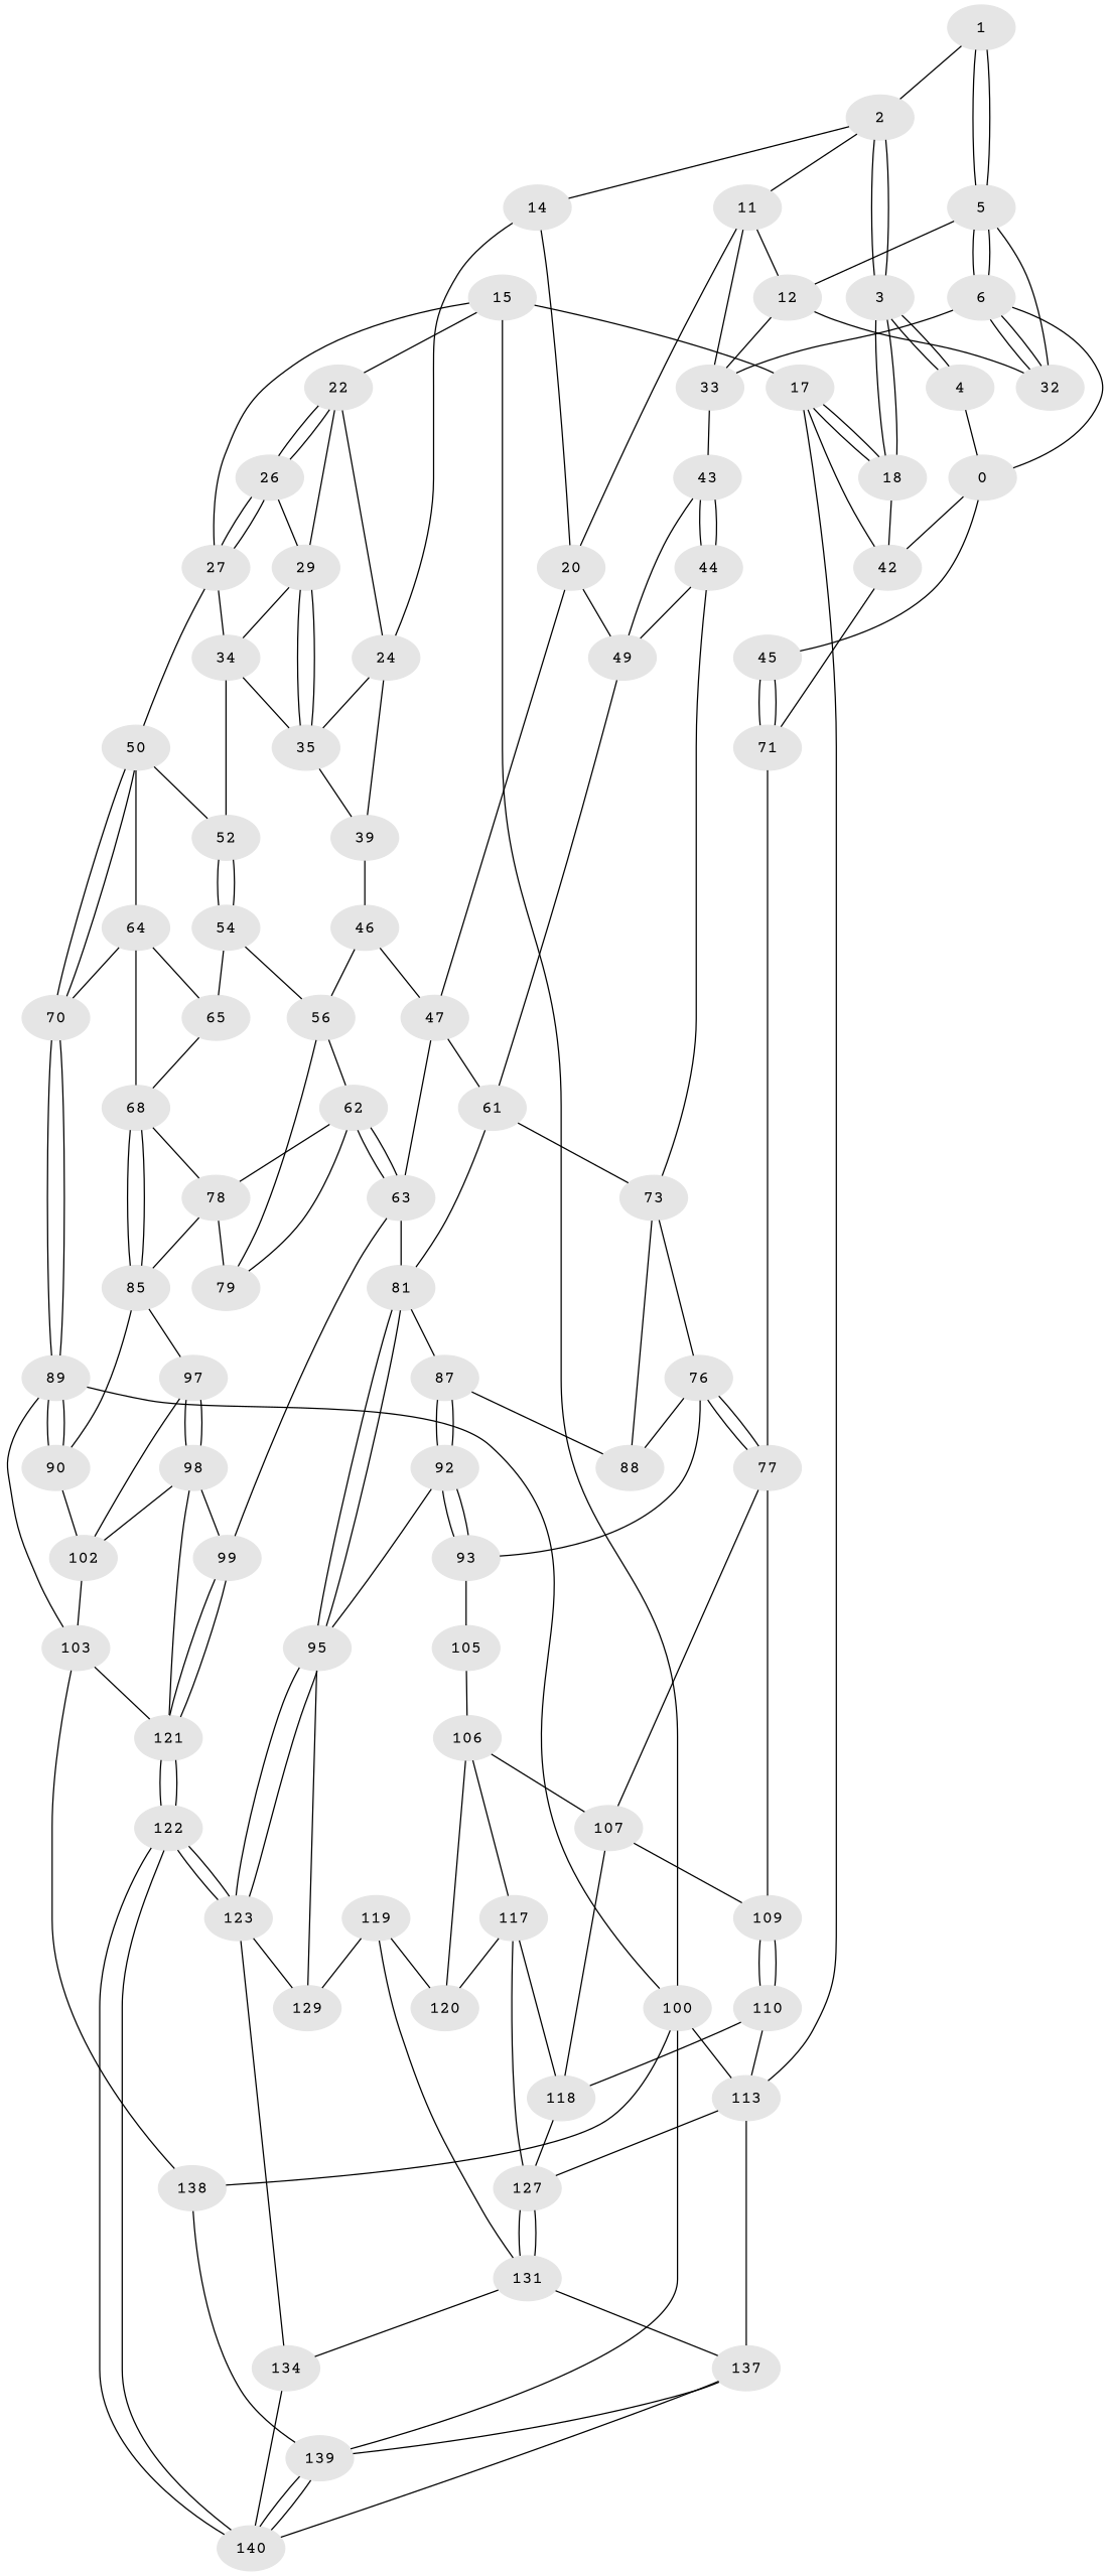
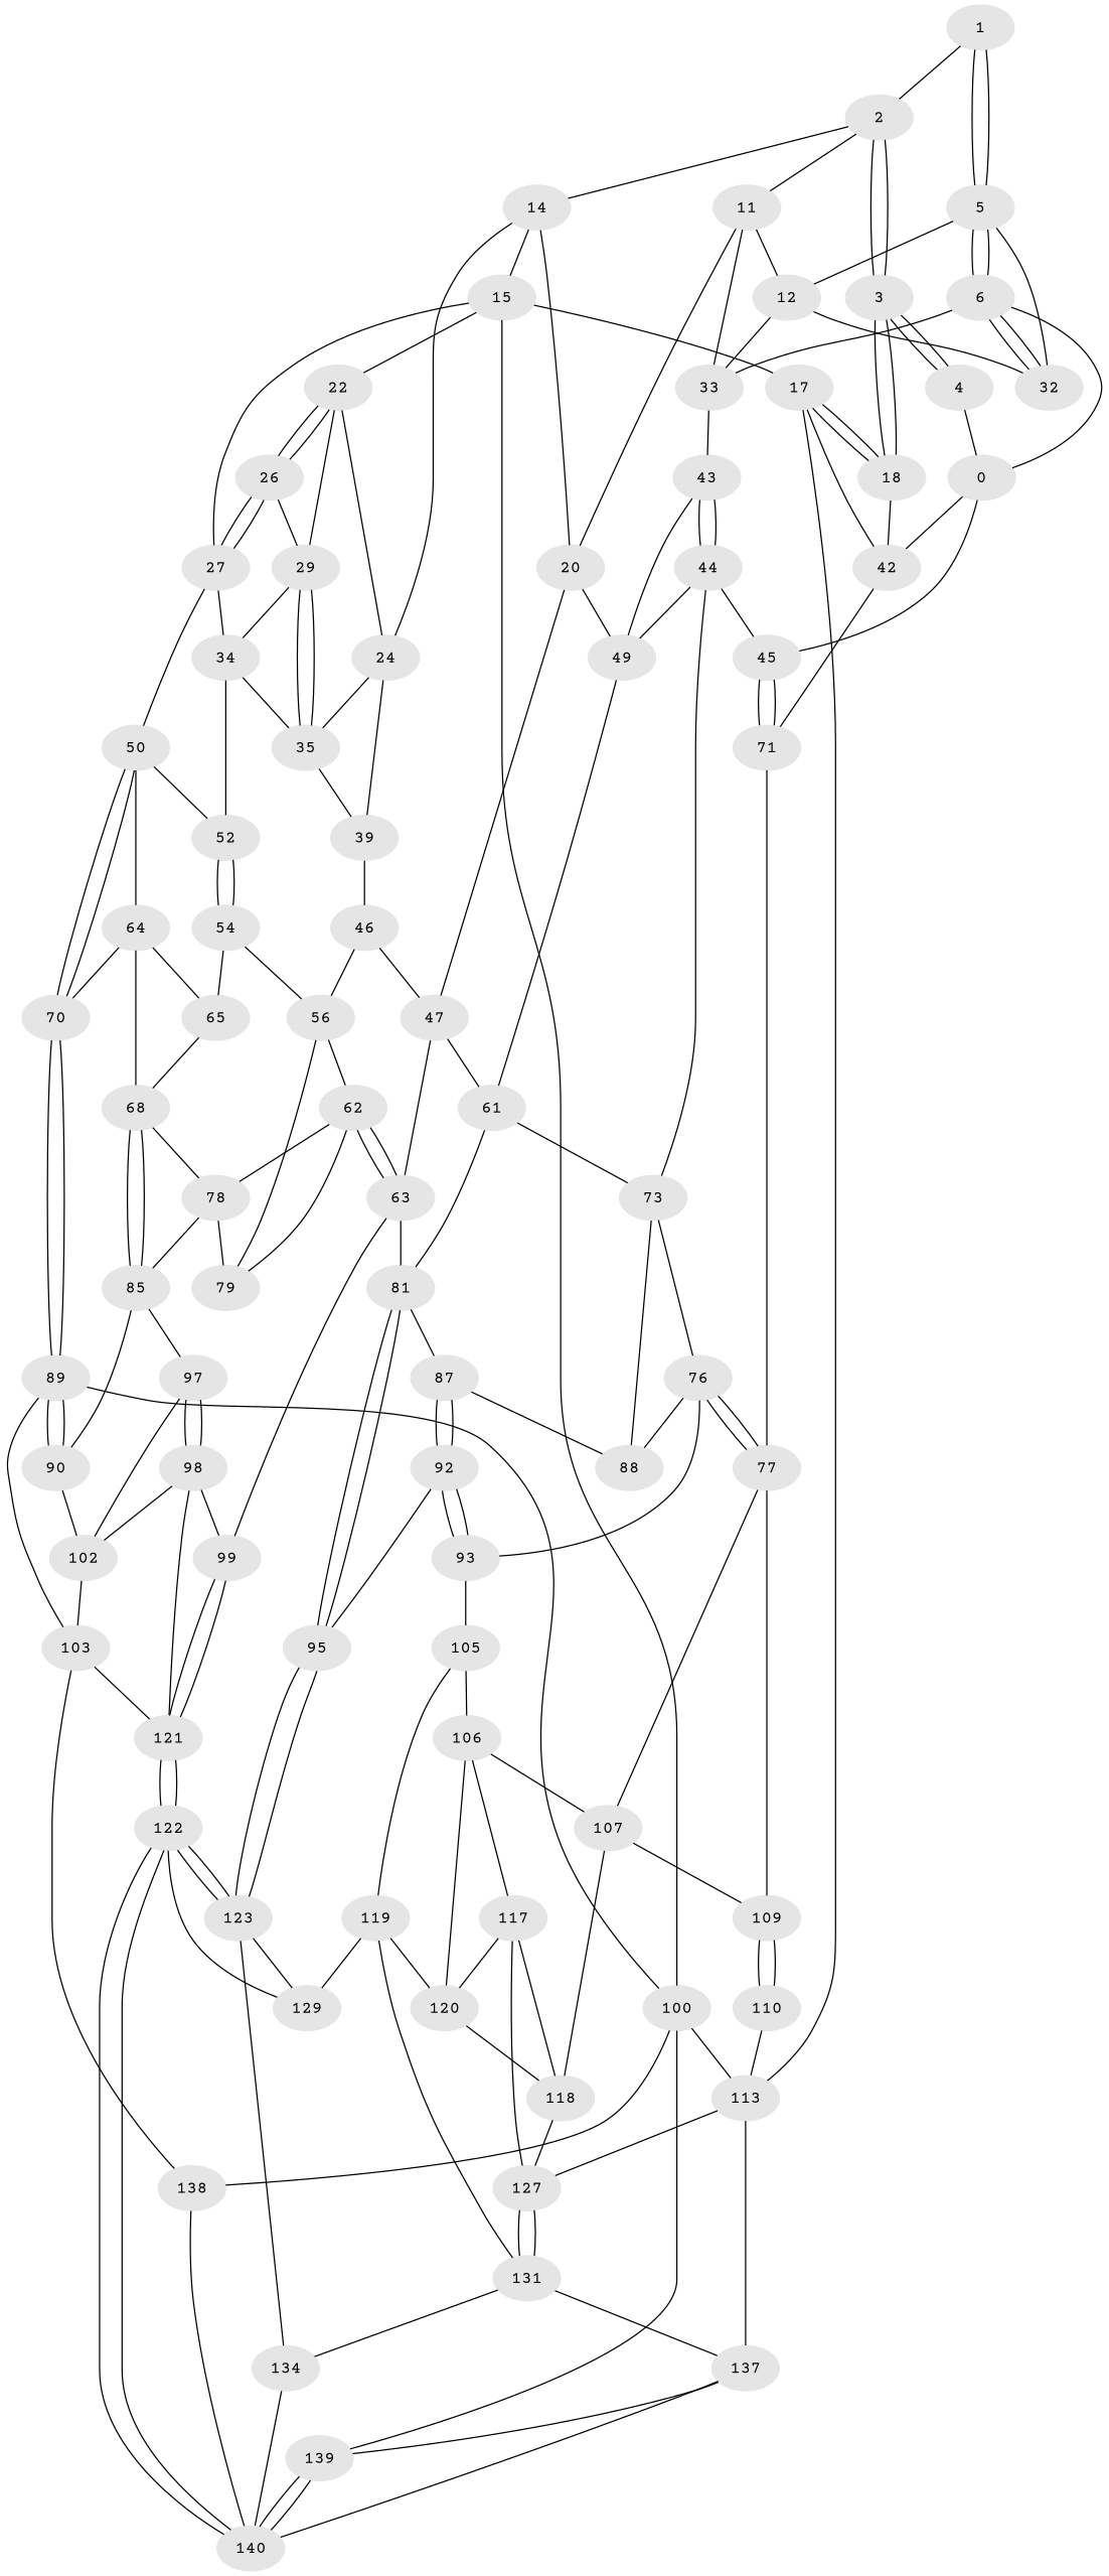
  graph {
    fontname="Courier Prime"
    node [color=gray90 fontname="Courier Prime" style=filled]
    edge [fontname="Courier Prime"]
    2 [super="+10"]
    1
    5 [super="+13"]
    3
    11 [super="+21"]
    14 [super="+19"]
    6 [super="+7"]
    12 [super="+31"]
    32
    4 [super="+9"]
    18 [super="+40"]
    33 [super="+36"]
    20 [super="+48"]
    15 [super="+16"]
    24 [super="+25"]
    n16 [label=0 super="+41"]
    42 [super="+53"]
    45
    43
    71 [super="+72"]
    47 [super="+60"]
    49 [super="+58"]
    17
    22 [super="+23"]
    27 [super="+28"]
    100 [super="+142"]
    35 [super="+38"]
    39
    113 [super="+136"]
    26
    29 [super="+30"]
    34 [super="+37"]
    50 [super="+51"]
    138
    139 [super="+143"]
    127 [super="+128"]
    137 [super="+144"]
    61 [super="+74"]
    63 [super="+80"]
    46
    52
    64 [super="+67"]
    70
    44 [super="+59"]
    54 [super="+55"]
    56 [super="+57"]
    77 [super="+108"]
    73 [super="+75"]
    76 [super="+91"]
    88
    62 [super="+83"]
    79
    81 [super="+82"]
    99
    65 [super="+66"]
    68 [super="+69"]
    89 [super="+101"]
    78 [super="+84"]
    87
    95 [super="+96"]
    85 [super="+86"]
    121 [super="+124"]
    90
    97
    103 [super="+132"]
    107 [super="+111"]
    109
    110 [super="+112"]
    118 [super="+126"]
    93 [super="+94"]
    105 [super="+114"]
    92
    123 [super="+133"]
    129
    102 [super="+104"]
    98 [super="+115"]
    106 [super="+116"]
    119 [super="+130"]
    134
    122
    140 [super="+141"]
    117 [super="+125"]
    120
    131 [super="+135"]
    2 -- 3
    2 -- 3
    2 -- 11
    2 -- 14
    1 -- 2
    1 -- 5
    1 -- 5
    5 -- 6
    5 -- 6
    5 -- 12
    5 -- 32
    3 -- 4
    3 -- 4
    3 -- 18
    3 -- 18
    11 -- 12
    11 -- 33
    11 -- 20
    14 -- 20
+   14 -- 15
    14 -- 24
    6 -- 32
    6 -- 32
    6 -- 33
    6 -- n16
    12 -- 32
    12 -- 33
    4 -- n16
    18 -- 42
    33 -- 43
    20 -- 47
    20 -- 49
    15 -- 17
    15 -- 22
    15 -- 27
    15 -- 100
    24 -- 35
    24 -- 39
    n16 -- 42
    n16 -- 45
    42 -- 71
    45 -- 71
    45 -- 71
    43 -- 49
    43 -- 44
    43 -- 44
    71 -- 77
    47 -- 61
    47 -- 63
    49 -- 61
    17 -- 18
    17 -- 18
    17 -- 42
    17 -- 113
    22 -- 24
    22 -- 26
    22 -- 26
    22 -- 29
    27 -- 34
    27 -- 50
    100 -- 113
    100 -- 138
    100 -- 139
    35 -- 39
    39 -- 46
    113 -- 127
    113 -- 137
    26 -- 27
    26 -- 27
    26 -- 29
    29 -- 35
    29 -- 35
    29 -- 34
    34 -- 35
    34 -- 52
    50 -- 52
    50 -- 64
    50 -- 70
    50 -- 70
-   138 -- 139
+   138 -- 140
    139 -- 140
    139 -- 140
    127 -- 131
    127 -- 131
    137 -- 139
    137 -- 140
    61 -- 73
    61 -- 81
    63 -- 81
    63 -- 99
    46 -- 47
    46 -- 56
    52 -- 54
    52 -- 54
    64 -- 70
    64 -- 65
    64 -- 68
    70 -- 89
    70 -- 89
+   44 -- 45
    44 -- 49
    44 -- 73
    54 -- 56
    54 -- 65 [weight=2]
    56 -- 62
    56 -- 79
    77 -- 107
    77 -- 109
    73 -- 76
    73 -- 88
    76 -- 77
    76 -- 77
    76 -- 88
    76 -- 93
    62 -- 63
    62 -- 63
    62 -- 79
    62 -- 78
    81 -- 87
    81 -- 95
    81 -- 95
    99 -- 121
    99 -- 121
    65 -- 68
    68 -- 78
    68 -- 85
    68 -- 85
    89 -- 100
    89 -- 90
    89 -- 90
    89 -- 103
    78 -- 79
    78 -- 85
    87 -- 88
    87 -- 92
    87 -- 92
    95 -- 123
    95 -- 123
-   95 -- 129
+   122 -- 129
    85 -- 90
    85 -- 97
    121 -- 122
    121 -- 122
    90 -- 102
    97 -- 102
    97 -- 98
    97 -- 98
    103 -- 138
    103 -- 121
    107 -- 109
    107 -- 118
    109 -- 110
    109 -- 110
    110 -- 113
-   110 -- 118
+   120 -- 118
    118 -- 127
    93 -- 105 [weight=2]
    105 -- 106
+   105 -- 119
    92 -- 95
    92 -- 93
    92 -- 93
    123 -- 129
    123 -- 134
    102 -- 103
    98 -- 99
    98 -- 121
    98 -- 102
    106 -- 107
    106 -- 117
    106 -- 120
    119 -- 129
    119 -- 120
    119 -- 131
    134 -- 140
    122 -- 123
    122 -- 123
    122 -- 140
    122 -- 140
    117 -- 127
    117 -- 118
    117 -- 120
    131 -- 137
    131 -- 134
  }
